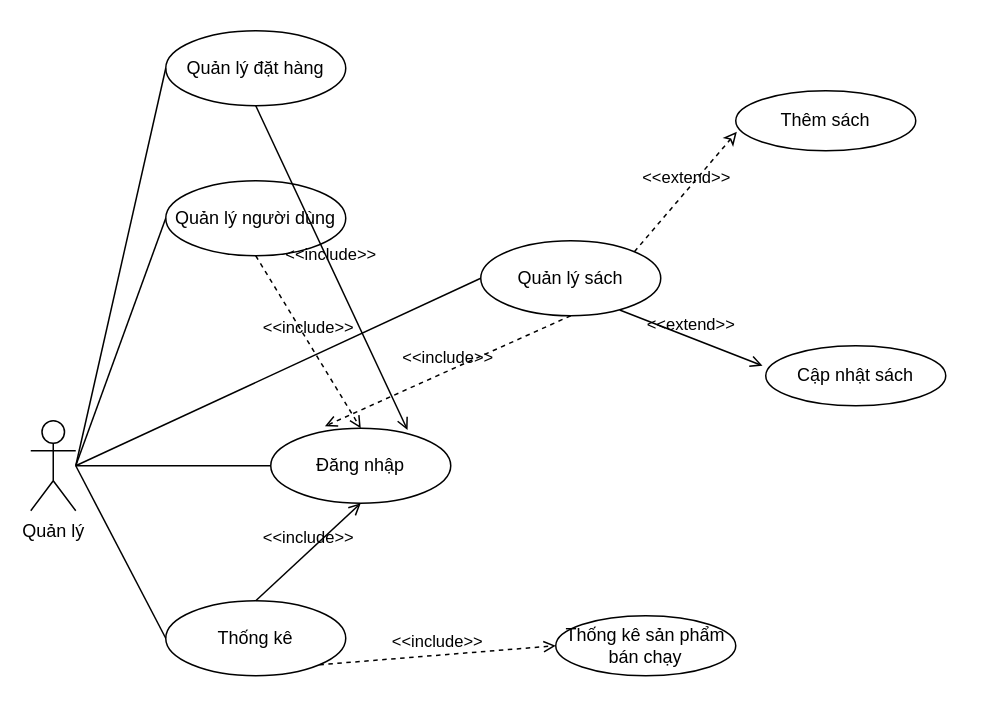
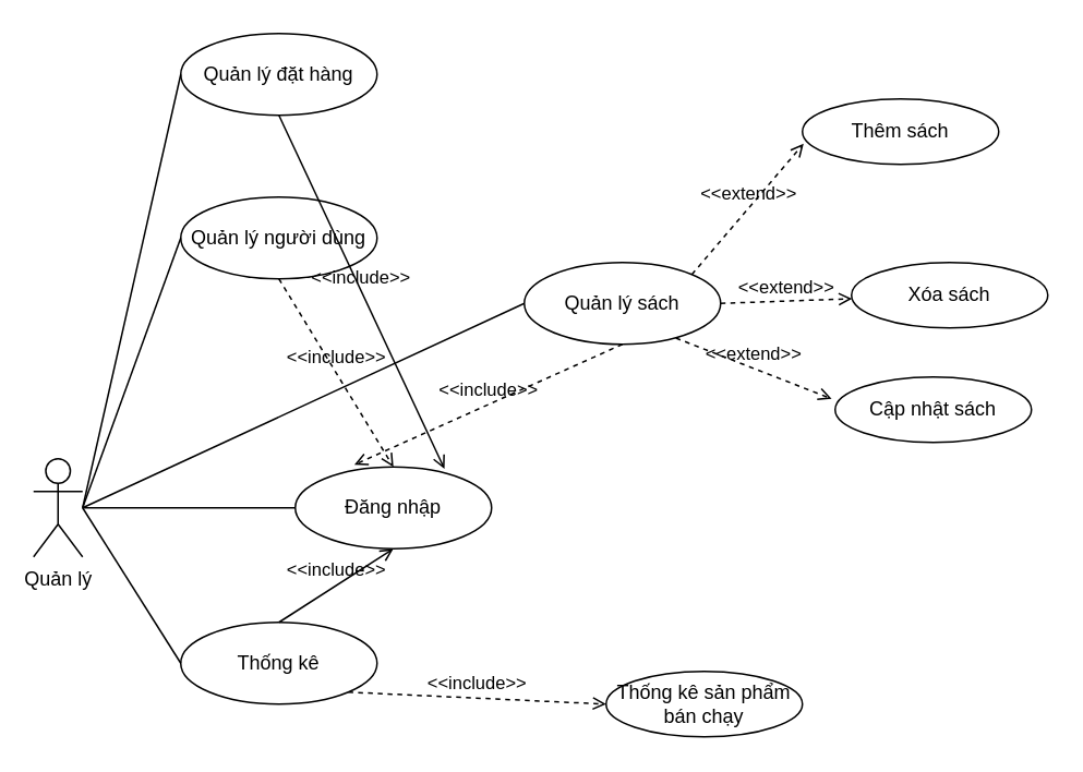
  <mxCell id="0" />
  <mxCell id="1" parent="0" />
  <mxCell id="2" value="Quản lý" style="shape=umlActor;verticalLabelPosition=bottom;verticalAlign=top;html=1;outlineConnect=0;" vertex="1" parent="1"><mxGeometry x="20" y="280" width="30" height="60" as="geometry" /></mxCell>
  <mxCell id="3" value="" style="endArrow=none;html=1;rounded=0;" edge="1" parent="1" source="2" target="4"><mxGeometry width="50" height="50" relative="1" as="geometry"><mxPoint x="220" y="350" as="sourcePoint" /><mxPoint x="150" y="310" as="targetPoint" /></mxGeometry></mxCell>
  <mxCell id="4" value="Đăng nhập" style="ellipse;whiteSpace=wrap;html=1;" vertex="1" parent="1"><mxGeometry x="180" y="285" width="120" height="50" as="geometry" /></mxCell>
  <mxCell id="5" value="Quản lý sách" style="ellipse;whiteSpace=wrap;html=1;" vertex="1" parent="1"><mxGeometry x="320" y="160" width="120" height="50" as="geometry" /></mxCell>
  <mxCell id="6" value="Quản lý người dùng" style="ellipse;whiteSpace=wrap;html=1;" vertex="1" parent="1"><mxGeometry x="110" y="120" width="120" height="50" as="geometry" /></mxCell>
  <mxCell id="7" value="Quản lý đặt hàng" style="ellipse;whiteSpace=wrap;html=1;" vertex="1" parent="1"><mxGeometry x="110" y="20" width="120" height="50" as="geometry" /></mxCell>
- <mxCell id="8" value="Thống kê" style="ellipse;whiteSpace=wrap;html=1;" vertex="1" parent="1"><mxGeometry x="110" y="400" width="120" height="50" as="geometry" /></mxCell>
+ <mxCell id="8" value="Thống kê" style="ellipse;whiteSpace=wrap;html=1;" vertex="1" parent="1"><mxGeometry x="110" y="380" width="120" height="50" as="geometry" /></mxCell>
  <mxCell id="9" value="" style="endArrow=none;html=1;rounded=0;exitX=0;exitY=0.5;exitDx=0;exitDy=0;" edge="1" parent="1" source="8"><mxGeometry width="50" height="50" relative="1" as="geometry"><mxPoint x="340" y="340" as="sourcePoint" /><mxPoint x="50" y="310" as="targetPoint" /></mxGeometry></mxCell>
  <mxCell id="10" value="&amp;lt;&amp;lt;include&amp;gt;&amp;gt;" style="html=1;verticalAlign=bottom;labelBackgroundColor=none;endArrow=open;endFill=0;dashed=0;rounded=0;exitX=0.5;exitY=0;exitDx=0;exitDy=0;entryX=0.5;entryY=1;entryDx=0;entryDy=0;" edge="1" parent="1" source="8" target="4"><mxGeometry width="160" relative="1" as="geometry"><mxPoint x="240" y="320" as="sourcePoint" /><mxPoint x="320" y="250" as="targetPoint" /></mxGeometry></mxCell>
  <mxCell id="11" value="" style="endArrow=none;html=1;rounded=0;entryX=0;entryY=0.5;entryDx=0;entryDy=0;" edge="1" parent="1" target="5"><mxGeometry width="50" height="50" relative="1" as="geometry"><mxPoint x="50" y="310" as="sourcePoint" /><mxPoint x="120" y="320" as="targetPoint" /></mxGeometry></mxCell>
  <mxCell id="12" value="" style="endArrow=none;html=1;rounded=0;entryX=0;entryY=0.5;entryDx=0;entryDy=0;" edge="1" parent="1" target="7"><mxGeometry width="50" height="50" relative="1" as="geometry"><mxPoint x="50" y="310" as="sourcePoint" /><mxPoint x="120" y="245" as="targetPoint" /></mxGeometry></mxCell>
  <mxCell id="13" value="" style="endArrow=none;html=1;rounded=0;entryX=0;entryY=0.5;entryDx=0;entryDy=0;" edge="1" parent="1" target="6"><mxGeometry width="50" height="50" relative="1" as="geometry"><mxPoint x="50" y="310" as="sourcePoint" /><mxPoint x="130" y="255" as="targetPoint" /></mxGeometry></mxCell>
  <mxCell id="14" value="&amp;lt;&amp;lt;include&amp;gt;&amp;gt;" style="html=1;verticalAlign=bottom;labelBackgroundColor=none;endArrow=open;endFill=0;dashed=1;rounded=0;exitX=0.5;exitY=1;exitDx=0;exitDy=0;entryX=0.301;entryY=-0.027;entryDx=0;entryDy=0;entryPerimeter=0;" edge="1" parent="1" source="5" target="4"><mxGeometry width="160" relative="1" as="geometry"><mxPoint x="280" y="240" as="sourcePoint" /><mxPoint x="440" y="240" as="targetPoint" /></mxGeometry></mxCell>
  <mxCell id="15" value="&amp;lt;&amp;lt;include&amp;gt;&amp;gt;" style="html=1;verticalAlign=bottom;labelBackgroundColor=none;endArrow=open;endFill=0;dashed=1;rounded=0;exitX=0.5;exitY=1;exitDx=0;exitDy=0;entryX=0.5;entryY=0;entryDx=0;entryDy=0;" edge="1" parent="1" source="6" target="4"><mxGeometry width="160" relative="1" as="geometry"><mxPoint x="236.4" y="252.7" as="sourcePoint" /><mxPoint x="281.12" y="293.65" as="targetPoint" /></mxGeometry></mxCell>
  <mxCell id="16" value="&amp;lt;&amp;lt;include&amp;gt;&amp;gt;" style="html=1;verticalAlign=bottom;labelBackgroundColor=none;endArrow=open;endFill=0;dashed=0;rounded=0;exitX=0.5;exitY=1;exitDx=0;exitDy=0;entryX=0.76;entryY=0.024;entryDx=0;entryDy=0;entryPerimeter=0;" edge="1" parent="1" source="7" target="4"><mxGeometry width="160" relative="1" as="geometry"><mxPoint x="246.4" y="262.7" as="sourcePoint" /><mxPoint x="291.12" y="303.65" as="targetPoint" /></mxGeometry></mxCell>
- <mxCell id="17" value="&amp;lt;&amp;lt;extend&amp;gt;&amp;gt;" style="html=1;verticalAlign=bottom;labelBackgroundColor=none;endArrow=classic;endFill=0;dashed=1;rounded=0;exitX=1;exitY=0;exitDx=0;exitDy=0;entryX=0.006;entryY=0.685;entryDx=0;entryDy=0;entryPerimeter=0;" edge="1" parent="1" source="5" target="21"><mxGeometry width="160" relative="1" as="geometry"><mxPoint x="280" y="240" as="sourcePoint" /><mxPoint x="480" y="120" as="targetPoint" /></mxGeometry></mxCell>
- <mxCell id="19" value="&amp;lt;&amp;lt;extend&amp;gt;&amp;gt;" style="html=1;verticalAlign=bottom;labelBackgroundColor=none;endArrow=open;endFill=0;dashed=0;rounded=0;exitX=0.772;exitY=0.924;exitDx=0;exitDy=0;exitPerimeter=0;entryX=-0.018;entryY=0.333;entryDx=0;entryDy=0;entryPerimeter=0;" edge="1" parent="1" source="5" target="22"><mxGeometry width="160" relative="1" as="geometry"><mxPoint x="442.426" y="187.322" as="sourcePoint" /><mxPoint x="500" y="220" as="targetPoint" /></mxGeometry></mxCell>
+ <mxCell id="17" value="&amp;lt;&amp;lt;extend&amp;gt;&amp;gt;" style="html=1;verticalAlign=bottom;labelBackgroundColor=none;endArrow=open;endFill=0;dashed=1;rounded=0;exitX=1;exitY=0;exitDx=0;exitDy=0;entryX=0.006;entryY=0.685;entryDx=0;entryDy=0;entryPerimeter=0;" edge="1" parent="1" source="5" target="21"><mxGeometry width="160" relative="1" as="geometry"><mxPoint x="280" y="240" as="sourcePoint" /><mxPoint x="480" y="120" as="targetPoint" /></mxGeometry></mxCell>
+ <mxCell id="18" value="&amp;lt;&amp;lt;extend&amp;gt;&amp;gt;" style="html=1;verticalAlign=bottom;labelBackgroundColor=none;endArrow=open;endFill=0;dashed=1;rounded=0;exitX=1;exitY=0.5;exitDx=0;exitDy=0;" edge="1" parent="1" source="5" target="20"><mxGeometry width="160" relative="1" as="geometry"><mxPoint x="469.996" y="187.322" as="sourcePoint" /><mxPoint x="520" y="180" as="targetPoint" /></mxGeometry></mxCell>
+ <mxCell id="19" value="&amp;lt;&amp;lt;extend&amp;gt;&amp;gt;" style="html=1;verticalAlign=bottom;labelBackgroundColor=none;endArrow=open;endFill=0;dashed=1;rounded=0;exitX=0.772;exitY=0.924;exitDx=0;exitDy=0;exitPerimeter=0;entryX=-0.018;entryY=0.333;entryDx=0;entryDy=0;entryPerimeter=0;" edge="1" parent="1" source="5" target="22"><mxGeometry width="160" relative="1" as="geometry"><mxPoint x="442.426" y="187.322" as="sourcePoint" /><mxPoint x="500" y="220" as="targetPoint" /></mxGeometry></mxCell>
+ <mxCell id="20" value="Xóa sách" style="ellipse;whiteSpace=wrap;html=1;" vertex="1" parent="1"><mxGeometry x="520" y="160" width="120" height="40" as="geometry" /></mxCell>
  <mxCell id="21" value="Thêm sách" style="ellipse;whiteSpace=wrap;html=1;" vertex="1" parent="1"><mxGeometry x="490" y="60" width="120" height="40" as="geometry" /></mxCell>
  <mxCell id="22" value="Cập nhật sách" style="ellipse;whiteSpace=wrap;html=1;" vertex="1" parent="1"><mxGeometry x="510" y="230" width="120" height="40" as="geometry" /></mxCell>
  <mxCell id="23" value="&amp;lt;&amp;lt;include&amp;gt;&amp;gt;" style="html=1;verticalAlign=bottom;labelBackgroundColor=none;endArrow=open;endFill=0;dashed=1;rounded=0;exitX=1;exitY=1;exitDx=0;exitDy=0;entryX=0;entryY=0.5;entryDx=0;entryDy=0;" edge="1" parent="1" source="8" target="24"><mxGeometry width="160" relative="1" as="geometry"><mxPoint x="222.426" y="417.322" as="sourcePoint" /><mxPoint x="340" y="430" as="targetPoint" /></mxGeometry></mxCell>
  <mxCell id="24" value="Thống kê sản phẩm bán chạy" style="ellipse;whiteSpace=wrap;html=1;" vertex="1" parent="1"><mxGeometry x="370" y="410" width="120" height="40" as="geometry" /></mxCell>
